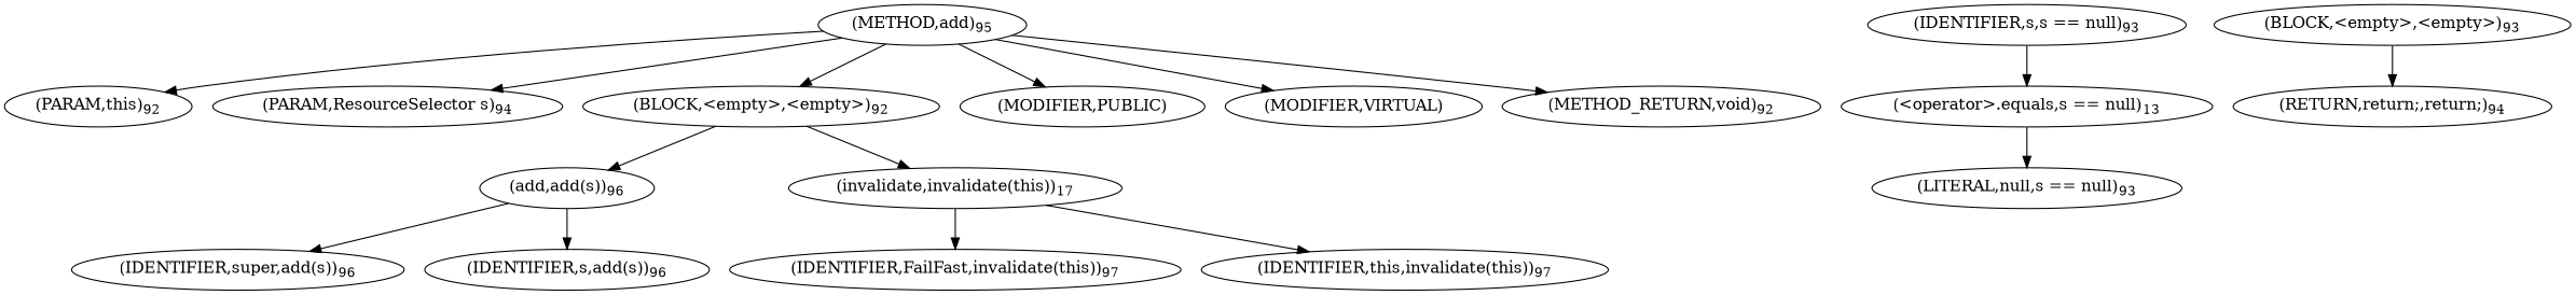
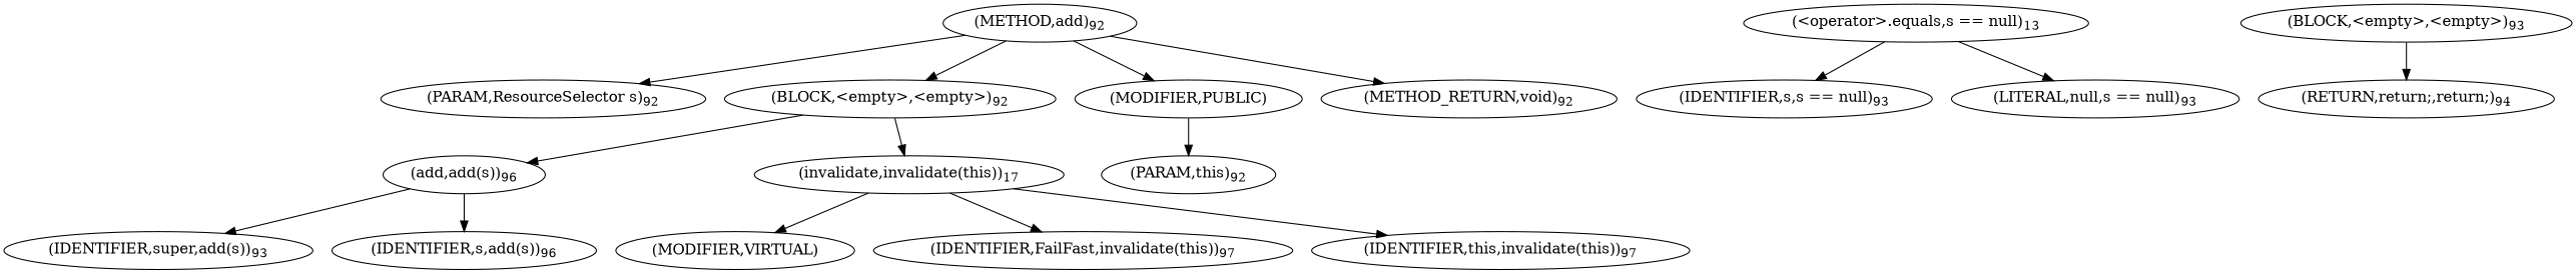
  digraph {
-   n1 [label=<(METHOD,add)<SUB>95</SUB>>]
+   n1 [label=<(METHOD,add)<SUB>92</SUB>>]
    n2 [label=<(PARAM,this)<SUB>92</SUB>>]
-   n3 [label=<(PARAM,ResourceSelector s)<SUB>94</SUB>>]
+   n3 [label=<(PARAM,ResourceSelector s)<SUB>92</SUB>>]
    n4 [label=<(BLOCK,&lt;empty&gt;,&lt;empty&gt;)<SUB>92</SUB>>]
    n5 [label=<(MODIFIER,PUBLIC)>]
    n6 [label=<(MODIFIER,VIRTUAL)>]
    n7 [label=<(METHOD_RETURN,void)<SUB>92</SUB>>]
    n8 [label=<(add,add(s))<SUB>96</SUB>>]
    n9 [label=<(invalidate,invalidate(this))<SUB>17</SUB>>]
-   n10 [label=<(IDENTIFIER,super,add(s))<SUB>96</SUB>>]
+   n10 [label=<(IDENTIFIER,super,add(s))<SUB>93</SUB>>]
    n11 [label=<(IDENTIFIER,s,add(s))<SUB>96</SUB>>]
    n12 [label=<(IDENTIFIER,FailFast,invalidate(this))<SUB>97</SUB>>]
    n13 [label=<(IDENTIFIER,this,invalidate(this))<SUB>97</SUB>>]
    n14 [label=<(&lt;operator&gt;.equals,s == null)<SUB>13</SUB>>]
    n15 [label=<(IDENTIFIER,s,s == null)<SUB>93</SUB>>]
    n16 [label=<(LITERAL,null,s == null)<SUB>93</SUB>>]
    n17 [label=<(BLOCK,&lt;empty&gt;,&lt;empty&gt;)<SUB>93</SUB>>]
    n18 [label=<(RETURN,return;,return;)<SUB>94</SUB>>]
-   n1 -> n2
+   n5 -> n2
    n1 -> n3
    n1 -> n4
    n1 -> n5
-   n1 -> n6
+   n9 -> n6
    n1 -> n7
    n4 -> n8
    n4 -> n9
    n8 -> n10
    n8 -> n11
    n9 -> n12
    n9 -> n13
-   n15 -> n14
+   n14 -> n15
    n14 -> n16
    n17 -> n18
  }
